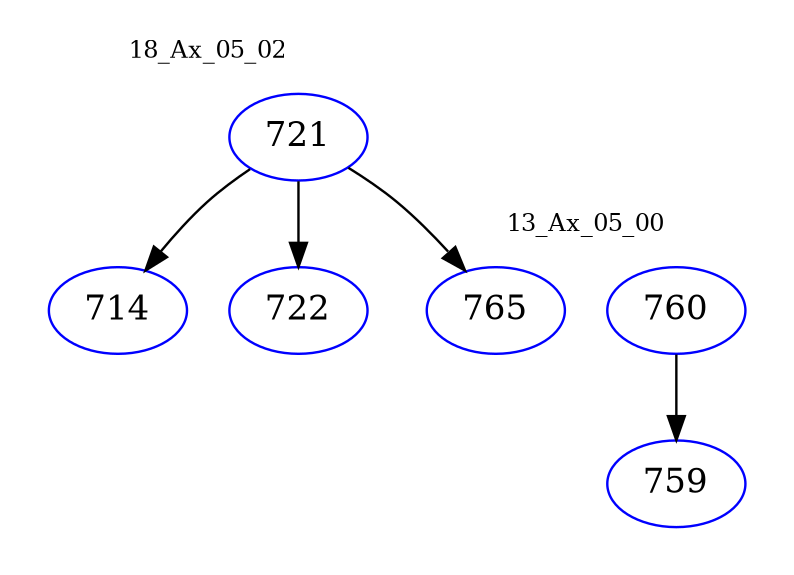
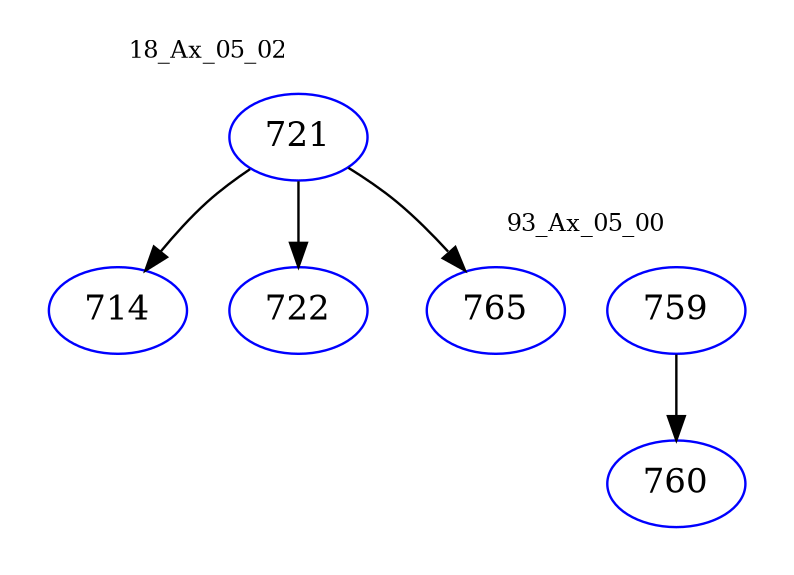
  digraph {
    node [color=blue]
    edge [color=black]
    n1 [label=760]
    n2 [label=759]
    n3 [label=765]
    n4 [label=721]
    n5 [label=714]
    n6 [label=722]
    subgraph cluster_1 {
      color=white
      fontsize=10
-     label="13_Ax_05_00"
+     label="93_Ax_05_00"
      n1
      n2
      n3
    }
    subgraph cluster_2 {
      color=white
      fontsize=10
      label="18_Ax_05_02"
      n4
      n5
      n6
    }
-   n1 -> n2
+   n2 -> n1
    n4 -> n3
    n4 -> n5
    n4 -> n6
  }
